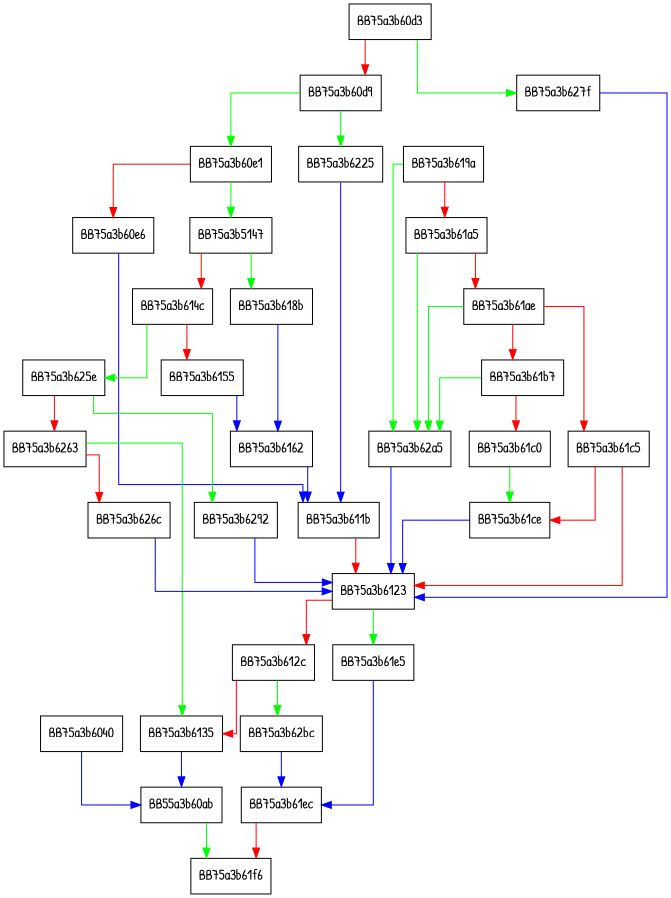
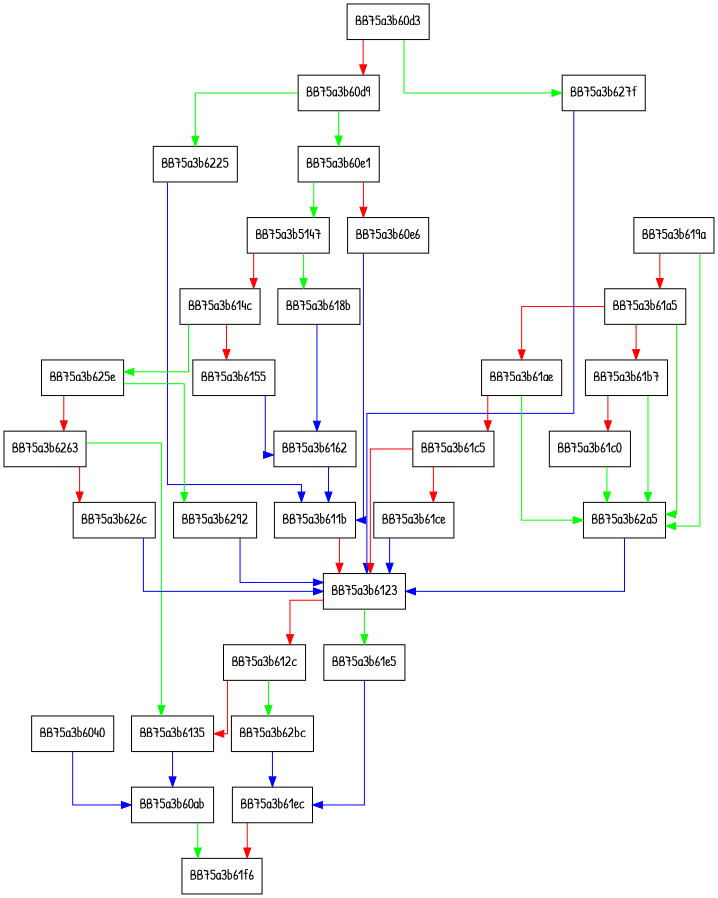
  digraph {
    fontname="Patrick Hand"
    splines=ortho
    node [fontname="Patrick Hand" shape=box]
    edge [color=red fontname="Patrick Hand"]
    BB75a3b6040
-   BB75a3b60ab [label=BB55a3b60ab]
+   BB75a3b60ab
    BB75a3b61f6
    BB75a3b619a
    BB75a3b62a5
    BB75a3b61a5
    BB75a3b60d3
    BB75a3b627f
    BB75a3b60d9
    BB75a3b6123
    BB75a3b61ae
    BB75a3b6225
    BB75a3b60e1
    BB75a3b61e5
    BB75a3b612c
    BB75a3b611b
    n17 [label=BB75a3b5147]
    BB75a3b60e6
    BB75a3b618b
    BB75a3b614c
    BB75a3b6162
    BB75a3b625e
    BB75a3b6155
    BB75a3b61ec
    BB75a3b62bc
    BB75a3b6135
    BB75a3b6292
    BB75a3b6263
    BB75a3b626c
    BB75a3b61b7
    BB75a3b61c5
    BB75a3b61c0
    BB75a3b61ce
    BB75a3b6040 -> BB75a3b60ab [color=blue]
    BB75a3b60ab -> BB75a3b61f6 [color=green]
    BB75a3b619a -> BB75a3b62a5 [color=green]
    BB75a3b619a -> BB75a3b61a5
    BB75a3b62a5 -> BB75a3b6123 [color=blue]
    BB75a3b61a5 -> BB75a3b62a5 [color=green]
    BB75a3b61a5 -> BB75a3b61ae
    BB75a3b60d3 -> BB75a3b627f [color=green]
    BB75a3b60d3 -> BB75a3b60d9
    BB75a3b627f -> BB75a3b6123 [color=blue]
    BB75a3b60d9 -> BB75a3b6225 [color=green]
    BB75a3b60d9 -> BB75a3b60e1 [color=green]
    BB75a3b6123 -> BB75a3b61e5 [color=green]
    BB75a3b6123 -> BB75a3b612c
    BB75a3b61ae -> BB75a3b62a5 [color=green]
-   BB75a3b61ae -> BB75a3b61b7
+   BB75a3b61a5 -> BB75a3b61b7
    BB75a3b61ae -> BB75a3b61c5
    BB75a3b6225 -> BB75a3b611b [color=blue]
    BB75a3b60e1 -> n17 [color=green]
    BB75a3b60e1 -> BB75a3b60e6
    BB75a3b61e5 -> BB75a3b61ec [color=blue]
    BB75a3b612c -> BB75a3b62bc [color=green]
    BB75a3b612c -> BB75a3b6135
    BB75a3b611b -> BB75a3b6123
    n17 -> BB75a3b618b [color=green]
    n17 -> BB75a3b614c
    BB75a3b60e6 -> BB75a3b611b [color=blue]
    BB75a3b618b -> BB75a3b6162 [color=blue]
    BB75a3b614c -> BB75a3b625e [color=green]
    BB75a3b614c -> BB75a3b6155
    BB75a3b6162 -> BB75a3b611b [color=blue]
    BB75a3b625e -> BB75a3b6292 [color=green]
    BB75a3b625e -> BB75a3b6263
    BB75a3b6155 -> BB75a3b6162 [color=blue]
    BB75a3b61ec -> BB75a3b61f6
    BB75a3b62bc -> BB75a3b61ec [color=blue]
    BB75a3b6135 -> BB75a3b60ab [color=blue]
    BB75a3b6292 -> BB75a3b6123 [color=blue]
    BB75a3b6263 -> BB75a3b6135 [color=green]
    BB75a3b6263 -> BB75a3b626c
    BB75a3b626c -> BB75a3b6123 [color=blue]
    BB75a3b61b7 -> BB75a3b62a5 [color=green]
    BB75a3b61b7 -> BB75a3b61c0
    BB75a3b61c5 -> BB75a3b6123
    BB75a3b61c5 -> BB75a3b61ce
-   BB75a3b61c0 -> BB75a3b61ce [color=green]
+   BB75a3b61c0 -> BB75a3b62a5 [color=green]
    BB75a3b61ce -> BB75a3b6123 [color=blue]
  }
